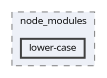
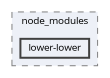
  digraph {
    compound=true
    fontname="Open Sans"
-   n1 [color=grey25 fillcolor="#edf0f7" fontname="Open Sans" fontsize=10 height=0.2 label="lower-case" shape=box style="filled,bold" width=0.4]
+   n1 [color=grey25 fillcolor="#edf0f7" fontname="Open Sans" fontsize=10 height=0.2 label="lower-lower" shape=box style="filled,bold" width=0.4]
    subgraph cluster_1 {
      bgcolor="#edf0f7"
      fontsize=10
      label=node_modules
      pencolor=grey50
      style="filled,dashed"
      n1
    }
  }
